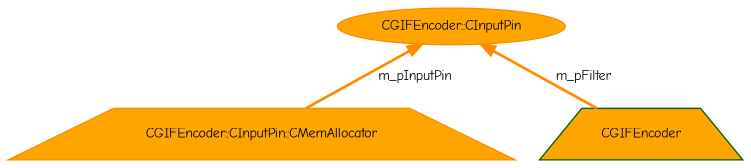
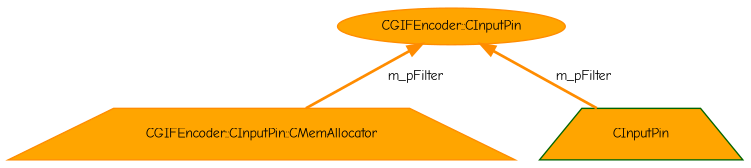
  digraph {
    fontname="Comic Neue"
    node [color=darkorange fillcolor=orange fontname="Comic Neue" fontsize=10 shape=trapezium style=filled]
    edge [color=darkorange dir=back fontname="Comic Neue" fontsize=10 labelfontname=Helvetica labelfontsize=10 style=bold]
    n1 [fontcolor=black height=0.2 label="CGIFEncoder::CInputPin::CMemAllocator" width=0.4]
    n2 [height=0.2 label="CGIFEncoder::CInputPin" shape=ellipse width=0.4]
-   n3 [color=darkgreen height=0.2 label=CGIFEncoder width=0.4]
-   n2 -> n1 [label=" m_pInputPin"]
+   n3 [color=darkgreen height=0.2 label=CInputPin width=0.4]
+   n2 -> n1 [label=" m_pFilter"]
    n2 -> n3 [label=" m_pFilter"]
  }
